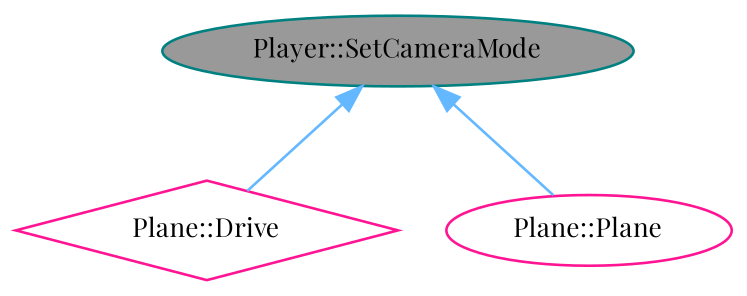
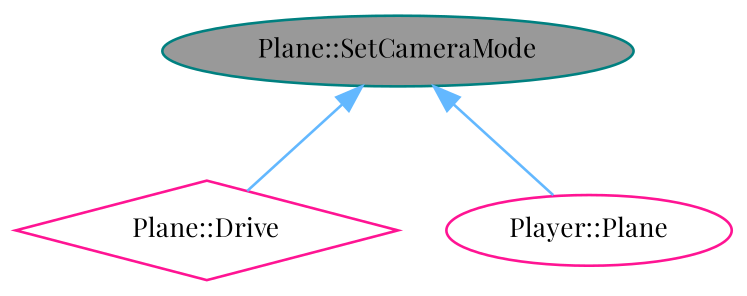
  digraph {
    fontname="Playfair Display"
    rankdir=TB
    node [color=deeppink fillcolor=white fontname="Playfair Display" fontsize=10 shape=ellipse style=filled]
    edge [color=steelblue1 dir=back fontname="Playfair Display" fontsize=10 labelfontname=Helvetica labelfontsize=10 style=solid]
-   n1 [color=teal fillcolor=grey60 fontcolor=black height=0.2 label="Player::SetCameraMode" width=0.4]
+   n1 [color=teal fillcolor=grey60 fontcolor=black height=0.2 label="Plane::SetCameraMode" width=0.4]
    n2 [height=0.2 label="Plane::Drive" shape=diamond width=0.4]
-   n3 [height=0.2 label="Plane::Plane" width=0.4]
+   n3 [height=0.2 label="Player::Plane" width=0.4]
    n1 -> n2
    n1 -> n3
  }
